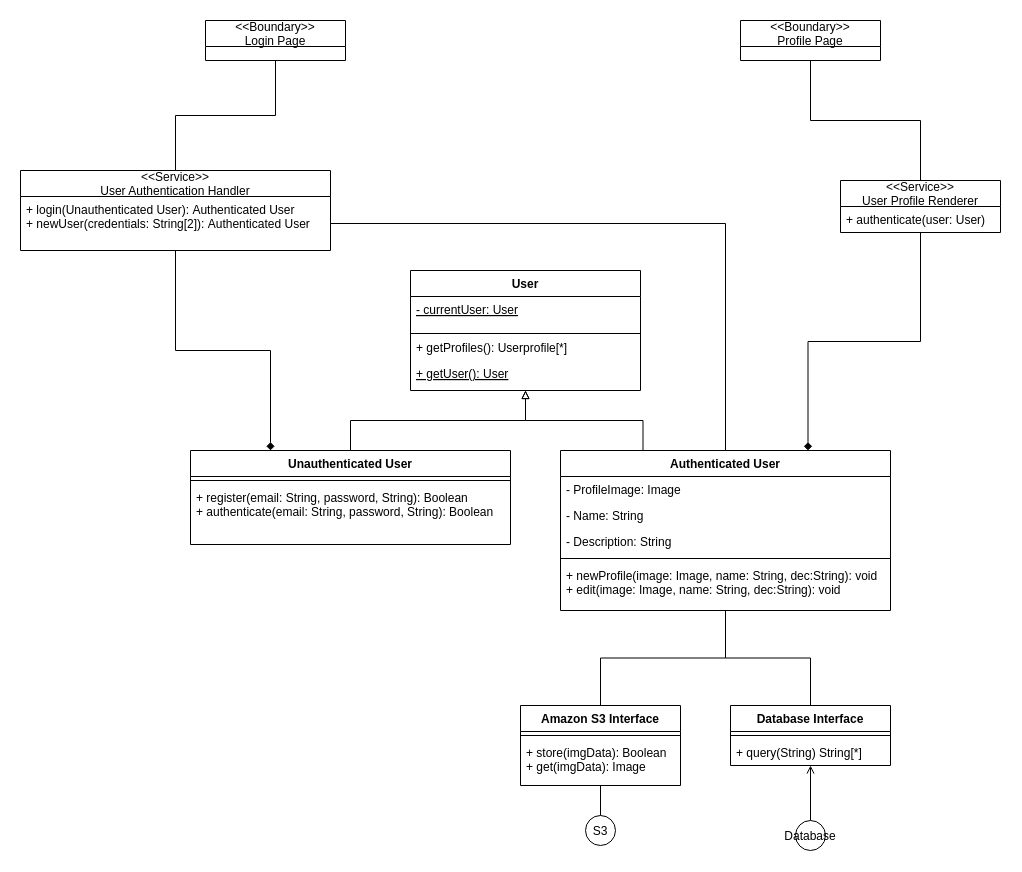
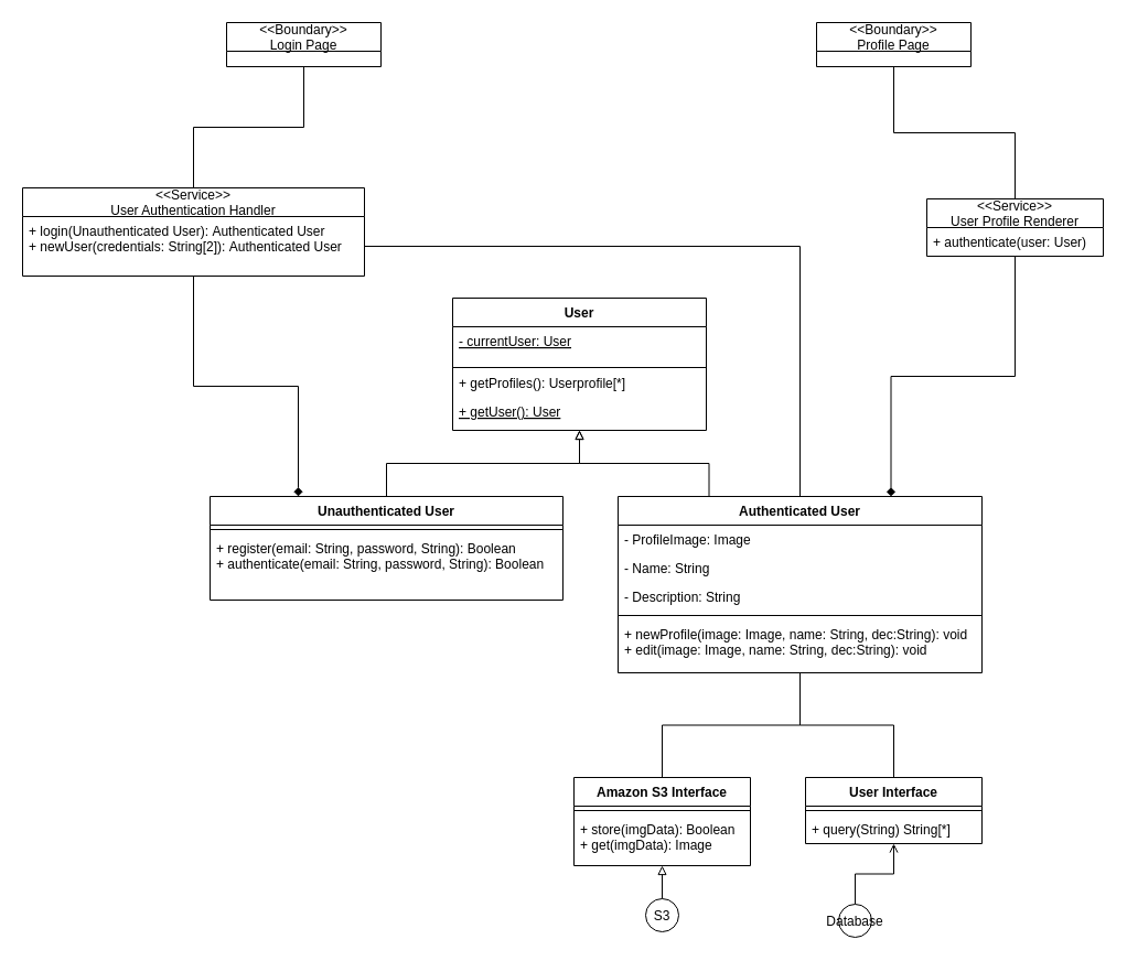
  <mxCell id="0" />
  <mxCell id="1" parent="0" />
  <mxCell id="2" value="User" style="swimlane;fontStyle=1;align=center;verticalAlign=top;childLayout=stackLayout;horizontal=1;startSize=26;horizontalStack=0;resizeParent=1;resizeParentMax=0;resizeLast=0;collapsible=1;marginBottom=0;" vertex="1" parent="1"><mxGeometry x="410" y="270" width="230" height="120" as="geometry" /></mxCell>
  <mxCell id="3" value="- currentUser: User" style="text;strokeColor=none;fillColor=none;align=left;verticalAlign=top;spacingLeft=4;spacingRight=4;overflow=hidden;rotatable=0;points=[[0,0.5],[1,0.5]];portConstraint=eastwest;fontStyle=4" vertex="1" parent="2"><mxGeometry y="26" width="230" height="36" as="geometry" /></mxCell>
  <mxCell id="4" value="" style="line;strokeWidth=1;fillColor=none;align=left;verticalAlign=middle;spacingTop=-1;spacingLeft=3;spacingRight=3;rotatable=0;labelPosition=right;points=[];portConstraint=eastwest;" vertex="1" parent="2"><mxGeometry y="62" width="230" height="2" as="geometry" /></mxCell>
  <mxCell id="5" value="+ getProfiles(): Userprofile[*]&#10;" style="text;strokeColor=none;fillColor=none;align=left;verticalAlign=top;spacingLeft=4;spacingRight=4;overflow=hidden;rotatable=0;points=[[0,0.5],[1,0.5]];portConstraint=eastwest;fontStyle=0" vertex="1" parent="2"><mxGeometry y="64" width="230" height="26" as="geometry" /></mxCell>
  <mxCell id="6" value="+ getUser(): User" style="text;strokeColor=none;fillColor=none;align=left;verticalAlign=top;spacingLeft=4;spacingRight=4;overflow=hidden;rotatable=0;points=[[0,0.5],[1,0.5]];portConstraint=eastwest;fontStyle=4" vertex="1" parent="2"><mxGeometry y="90" width="230" height="30" as="geometry" /></mxCell>
  <mxCell id="7" style="edgeStyle=orthogonalEdgeStyle;rounded=0;orthogonalLoop=1;jettySize=auto;html=1;exitX=0.5;exitY=0;exitDx=0;exitDy=0;endArrow=block;endFill=0;" edge="1" parent="1" source="9" target="2"><mxGeometry relative="1" as="geometry" /></mxCell>
  <mxCell id="8" style="edgeStyle=orthogonalEdgeStyle;rounded=0;orthogonalLoop=1;jettySize=auto;html=1;exitX=0.25;exitY=0;exitDx=0;exitDy=0;endArrow=none;endFill=0;startArrow=diamond;startFill=1;" edge="1" parent="1" source="9" target="36"><mxGeometry relative="1" as="geometry" /></mxCell>
  <mxCell id="9" value="Unauthenticated User" style="swimlane;fontStyle=1;align=center;verticalAlign=top;childLayout=stackLayout;horizontal=1;startSize=26;horizontalStack=0;resizeParent=1;resizeParentMax=0;resizeLast=0;collapsible=1;marginBottom=0;" vertex="1" parent="1"><mxGeometry x="190" y="450" width="320" height="94" as="geometry" /></mxCell>
  <mxCell id="10" value="" style="line;strokeWidth=1;fillColor=none;align=left;verticalAlign=middle;spacingTop=-1;spacingLeft=3;spacingRight=3;rotatable=0;labelPosition=right;points=[];portConstraint=eastwest;" vertex="1" parent="9"><mxGeometry y="26" width="320" height="8" as="geometry" /></mxCell>
  <mxCell id="11" value="+ register(email: String, password, String): Boolean&#10;+ authenticate(email: String, password, String): Boolean" style="text;strokeColor=none;fillColor=none;align=left;verticalAlign=top;spacingLeft=4;spacingRight=4;overflow=hidden;rotatable=0;points=[[0,0.5],[1,0.5]];portConstraint=eastwest;" vertex="1" parent="9"><mxGeometry y="34" width="320" height="60" as="geometry" /></mxCell>
  <mxCell id="12" style="edgeStyle=orthogonalEdgeStyle;rounded=0;orthogonalLoop=1;jettySize=auto;html=1;exitX=0.75;exitY=0;exitDx=0;exitDy=0;endArrow=none;endFill=0;startArrow=diamond;startFill=1;" edge="1" parent="1" source="14" target="33"><mxGeometry relative="1" as="geometry" /></mxCell>
  <mxCell id="13" style="edgeStyle=orthogonalEdgeStyle;rounded=0;orthogonalLoop=1;jettySize=auto;html=1;exitX=0.25;exitY=0;exitDx=0;exitDy=0;startArrow=none;startFill=0;endArrow=block;endFill=0;" edge="1" parent="1" source="14" target="2"><mxGeometry relative="1" as="geometry" /></mxCell>
  <mxCell id="14" value="Authenticated User" style="swimlane;fontStyle=1;align=center;verticalAlign=top;childLayout=stackLayout;horizontal=1;startSize=26;horizontalStack=0;resizeParent=1;resizeParentMax=0;resizeLast=0;collapsible=1;marginBottom=0;" vertex="1" parent="1"><mxGeometry x="560" y="450" width="330" height="160" as="geometry" /></mxCell>
  <mxCell id="15" value="- ProfileImage: Image&#10;" style="text;strokeColor=none;fillColor=none;align=left;verticalAlign=top;spacingLeft=4;spacingRight=4;overflow=hidden;rotatable=0;points=[[0,0.5],[1,0.5]];portConstraint=eastwest;" vertex="1" parent="14"><mxGeometry y="26" width="330" height="26" as="geometry" /></mxCell>
  <mxCell id="16" value="- Name: String&#10;" style="text;strokeColor=none;fillColor=none;align=left;verticalAlign=top;spacingLeft=4;spacingRight=4;overflow=hidden;rotatable=0;points=[[0,0.5],[1,0.5]];portConstraint=eastwest;" vertex="1" parent="14"><mxGeometry y="52" width="330" height="26" as="geometry" /></mxCell>
  <mxCell id="17" value="- Description: String&#10;" style="text;strokeColor=none;fillColor=none;align=left;verticalAlign=top;spacingLeft=4;spacingRight=4;overflow=hidden;rotatable=0;points=[[0,0.5],[1,0.5]];portConstraint=eastwest;" vertex="1" parent="14"><mxGeometry y="78" width="330" height="26" as="geometry" /></mxCell>
  <mxCell id="18" value="" style="line;strokeWidth=1;fillColor=none;align=left;verticalAlign=middle;spacingTop=-1;spacingLeft=3;spacingRight=3;rotatable=0;labelPosition=right;points=[];portConstraint=eastwest;" vertex="1" parent="14"><mxGeometry y="104" width="330" height="8" as="geometry" /></mxCell>
  <mxCell id="19" value="+ newProfile(image: Image, name: String, dec:String): void&#10;+ edit(image: Image, name: String, dec:String): void" style="text;strokeColor=none;fillColor=none;align=left;verticalAlign=top;spacingLeft=4;spacingRight=4;overflow=hidden;rotatable=0;points=[[0,0.5],[1,0.5]];portConstraint=eastwest;" vertex="1" parent="14"><mxGeometry y="112" width="330" height="48" as="geometry" /></mxCell>
  <mxCell id="20" style="edgeStyle=orthogonalEdgeStyle;rounded=0;orthogonalLoop=1;jettySize=auto;html=1;exitX=0.5;exitY=0;exitDx=0;exitDy=0;endArrow=none;endFill=0;" edge="1" parent="1" source="21" target="14"><mxGeometry relative="1" as="geometry" /></mxCell>
- <mxCell id="21" value="Database Interface&#10;" style="swimlane;fontStyle=1;align=center;verticalAlign=top;childLayout=stackLayout;horizontal=1;startSize=26;horizontalStack=0;resizeParent=1;resizeParentMax=0;resizeLast=0;collapsible=1;marginBottom=0;" vertex="1" parent="1"><mxGeometry x="730" y="705" width="160" height="60" as="geometry" /></mxCell>
+ <mxCell id="21" value="User Interface&#10;" style="swimlane;fontStyle=1;align=center;verticalAlign=top;childLayout=stackLayout;horizontal=1;startSize=26;horizontalStack=0;resizeParent=1;resizeParentMax=0;resizeLast=0;collapsible=1;marginBottom=0;" vertex="1" parent="1"><mxGeometry x="730" y="705" width="160" height="60" as="geometry" /></mxCell>
  <mxCell id="22" value="" style="line;strokeWidth=1;fillColor=none;align=left;verticalAlign=middle;spacingTop=-1;spacingLeft=3;spacingRight=3;rotatable=0;labelPosition=right;points=[];portConstraint=eastwest;" vertex="1" parent="21"><mxGeometry y="26" width="160" height="8" as="geometry" /></mxCell>
  <mxCell id="23" value="+ query(String) String[*]" style="text;strokeColor=none;fillColor=none;align=left;verticalAlign=top;spacingLeft=4;spacingRight=4;overflow=hidden;rotatable=0;points=[[0,0.5],[1,0.5]];portConstraint=eastwest;" vertex="1" parent="21"><mxGeometry y="34" width="160" height="26" as="geometry" /></mxCell>
  <mxCell id="24" style="edgeStyle=orthogonalEdgeStyle;rounded=0;orthogonalLoop=1;jettySize=auto;html=1;exitX=0.5;exitY=0;exitDx=0;exitDy=0;endArrow=open;endFill=0;" edge="1" parent="1" source="25" target="21"><mxGeometry relative="1" as="geometry" /></mxCell>
- <mxCell id="25" value="Database" style="ellipse;fillColor=#ffffff;strokeColor=#000000;" vertex="1" parent="1"><mxGeometry x="795" y="820" width="30" height="30" as="geometry" /></mxCell>
+ <mxCell id="25" value="Database" style="ellipse;fillColor=#ffffff;strokeColor=#000000;" vertex="1" parent="1"><mxGeometry x="760" y="820" width="30" height="30" as="geometry" /></mxCell>
  <mxCell id="26" style="edgeStyle=orthogonalEdgeStyle;rounded=0;orthogonalLoop=1;jettySize=auto;html=1;exitX=0.5;exitY=0;exitDx=0;exitDy=0;endArrow=none;endFill=0;" edge="1" parent="1" source="27" target="14"><mxGeometry relative="1" as="geometry" /></mxCell>
  <mxCell id="27" value="Amazon S3 Interface" style="swimlane;fontStyle=1;align=center;verticalAlign=top;childLayout=stackLayout;horizontal=1;startSize=26;horizontalStack=0;resizeParent=1;resizeParentMax=0;resizeLast=0;collapsible=1;marginBottom=0;" vertex="1" parent="1"><mxGeometry x="520" y="705" width="160" height="80" as="geometry" /></mxCell>
  <mxCell id="28" value="" style="line;strokeWidth=1;fillColor=none;align=left;verticalAlign=middle;spacingTop=-1;spacingLeft=3;spacingRight=3;rotatable=0;labelPosition=right;points=[];portConstraint=eastwest;" vertex="1" parent="27"><mxGeometry y="26" width="160" height="8" as="geometry" /></mxCell>
  <mxCell id="29" value="+ store(imgData): Boolean&#10;+ get(imgData): Image" style="text;strokeColor=none;fillColor=none;align=left;verticalAlign=top;spacingLeft=4;spacingRight=4;overflow=hidden;rotatable=0;points=[[0,0.5],[1,0.5]];portConstraint=eastwest;" vertex="1" parent="27"><mxGeometry y="34" width="160" height="46" as="geometry" /></mxCell>
- <mxCell id="30" style="edgeStyle=orthogonalEdgeStyle;rounded=0;orthogonalLoop=1;jettySize=auto;html=1;exitX=0.5;exitY=0;exitDx=0;exitDy=0;endArrow=none;endFill=0;" edge="1" parent="1" source="31" target="27"><mxGeometry relative="1" as="geometry" /></mxCell>
+ <mxCell id="30" style="edgeStyle=orthogonalEdgeStyle;rounded=0;orthogonalLoop=1;jettySize=auto;html=1;exitX=0.5;exitY=0;exitDx=0;exitDy=0;endArrow=block;endFill=0;" edge="1" parent="1" source="31" target="27"><mxGeometry relative="1" as="geometry" /></mxCell>
  <mxCell id="31" value="S3" style="ellipse;fillColor=#ffffff;strokeColor=#000000;" vertex="1" parent="1"><mxGeometry x="585" y="815" width="30" height="30" as="geometry" /></mxCell>
  <mxCell id="32" style="edgeStyle=orthogonalEdgeStyle;rounded=0;orthogonalLoop=1;jettySize=auto;html=1;exitX=0.5;exitY=0;exitDx=0;exitDy=0;startArrow=none;startFill=0;endArrow=none;endFill=0;" edge="1" parent="1" source="33" target="39"><mxGeometry relative="1" as="geometry" /></mxCell>
  <mxCell id="33" value="&lt;&lt;Service&gt;&gt;&#10;User Profile Renderer" style="swimlane;fontStyle=0;childLayout=stackLayout;horizontal=1;startSize=26;fillColor=none;horizontalStack=0;resizeParent=1;resizeParentMax=0;resizeLast=0;collapsible=1;marginBottom=0;" vertex="1" parent="1"><mxGeometry x="840" y="180" width="160" height="52" as="geometry" /></mxCell>
  <mxCell id="34" value="+ authenticate(user: User)" style="text;strokeColor=none;fillColor=none;align=left;verticalAlign=top;spacingLeft=4;spacingRight=4;overflow=hidden;rotatable=0;points=[[0,0.5],[1,0.5]];portConstraint=eastwest;" vertex="1" parent="33"><mxGeometry y="26" width="160" height="26" as="geometry" /></mxCell>
  <mxCell id="35" style="edgeStyle=orthogonalEdgeStyle;rounded=0;orthogonalLoop=1;jettySize=auto;html=1;exitX=0.5;exitY=0;exitDx=0;exitDy=0;startArrow=none;startFill=0;endArrow=none;endFill=0;" edge="1" parent="1" source="36" target="38"><mxGeometry relative="1" as="geometry" /></mxCell>
  <mxCell id="36" value="&lt;&lt;Service&gt;&gt;&#10;User Authentication Handler" style="swimlane;fontStyle=0;childLayout=stackLayout;horizontal=1;startSize=26;fillColor=none;horizontalStack=0;resizeParent=1;resizeParentMax=0;resizeLast=0;collapsible=1;marginBottom=0;" vertex="1" parent="1"><mxGeometry x="20" y="170" width="310" height="80" as="geometry" /></mxCell>
  <mxCell id="37" value="+ login(Unauthenticated User): Authenticated User&#10;+ newUser(credentials: String[2]): Authenticated User" style="text;strokeColor=none;fillColor=none;align=left;verticalAlign=top;spacingLeft=4;spacingRight=4;overflow=hidden;rotatable=0;points=[[0,0.5],[1,0.5]];portConstraint=eastwest;" vertex="1" parent="36"><mxGeometry y="26" width="310" height="54" as="geometry" /></mxCell>
  <mxCell id="38" value="&lt;&lt;Boundary&gt;&gt;&#10;Login Page" style="swimlane;fontStyle=0;childLayout=stackLayout;horizontal=1;startSize=26;fillColor=none;horizontalStack=0;resizeParent=1;resizeParentMax=0;resizeLast=0;collapsible=1;marginBottom=0;" vertex="1" parent="1"><mxGeometry x="205" y="20" width="140" height="40" as="geometry" /></mxCell>
  <mxCell id="39" value="&lt;&lt;Boundary&gt;&gt;&#10;Profile Page" style="swimlane;fontStyle=0;childLayout=stackLayout;horizontal=1;startSize=26;fillColor=none;horizontalStack=0;resizeParent=1;resizeParentMax=0;resizeLast=0;collapsible=1;marginBottom=0;" vertex="1" parent="1"><mxGeometry x="740" y="20" width="140" height="40" as="geometry" /></mxCell>
  <mxCell id="40" style="edgeStyle=orthogonalEdgeStyle;rounded=0;orthogonalLoop=1;jettySize=auto;html=1;exitX=1;exitY=0.5;exitDx=0;exitDy=0;entryX=0.5;entryY=0;entryDx=0;entryDy=0;startArrow=none;startFill=0;endArrow=none;endFill=0;" edge="1" parent="1" source="37" target="14"><mxGeometry relative="1" as="geometry" /></mxCell>
